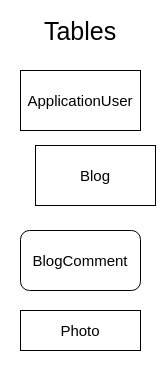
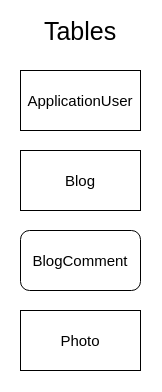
  <mxCell id="0" />
  <mxCell id="1" parent="0" />
  <mxCell id="2" value="Tables" style="text;html=1;strokeColor=none;fillColor=none;align=center;verticalAlign=middle;whiteSpace=wrap;rounded=0;fontSize=25;" parent="1" vertex="1"><mxGeometry x="60" y="20" width="40" height="20" as="geometry" /></mxCell>
  <mxCell id="3" value="ApplicationUser" style="rounded=0;whiteSpace=wrap;html=1;fontSize=15;" parent="1" vertex="1"><mxGeometry x="20" y="70" width="120" height="60" as="geometry" /></mxCell>
- <mxCell id="4" value="Blog" style="rounded=0;whiteSpace=wrap;html=1;fontSize=15;" parent="1" vertex="1"><mxGeometry x="35" y="145" width="120" height="60" as="geometry" /></mxCell>
+ <mxCell id="4" value="Blog" style="rounded=0;whiteSpace=wrap;html=1;fontSize=15;" parent="1" vertex="1"><mxGeometry x="20" y="150" width="120" height="60" as="geometry" /></mxCell>
  <mxCell id="5" value="BlogComment" style="whiteSpace=wrap;html=1;fontSize=15;rounded=1;" parent="1" vertex="1"><mxGeometry x="20" y="230" width="120" height="60" as="geometry" /></mxCell>
- <mxCell id="6" value="Photo" style="rounded=0;whiteSpace=wrap;html=1;fontSize=15;" parent="1" vertex="1"><mxGeometry x="20" y="310" width="120" height="40" as="geometry" /></mxCell>
+ <mxCell id="6" value="Photo" style="rounded=0;whiteSpace=wrap;html=1;fontSize=15;" parent="1" vertex="1"><mxGeometry x="20" y="310" width="120" height="60" as="geometry" /></mxCell>
